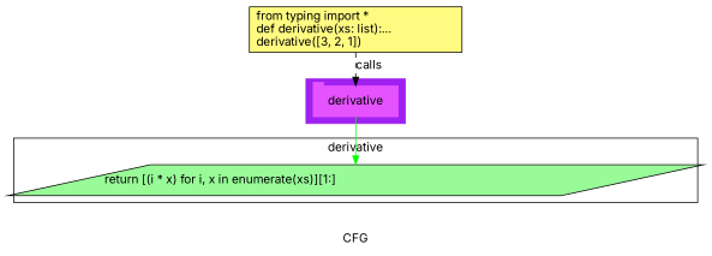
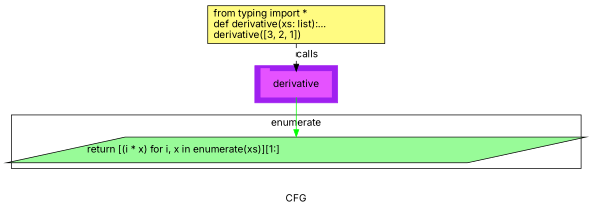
  digraph {
    compound=True
    fontname=Inter
    label=CFG
    pack=False
    rankdir=TB
    ranksep=0.02
    node [fontname=Inter style="filled,solid"]
    edge [fontname=Inter]
    n1 [color="#E552FF" height=0.5 label=derivative linenum="[7]" shape=tab style=filled width=1.375]
    n2 [fillcolor="#98fb98" height=0.5 label="return [(i * x) for i, x in enumerate(xs)][1:]\l" linenum="[5]" shape=parallelogram width=10.482]
    n3 [fillcolor="#FFFB81" height=0.73611 label="from typing import *\ldef derivative(xs: list):...\lderivative([3, 2, 1])\l" linenum="[1]" shape=rectangle width=3.4444]
    subgraph cluster_1 {
      color=purple
      compound=true
      label=""
      shape=tab
      style=filled
      n1
    }
    subgraph cluster_2 {
-     label=derivative
+     label=enumerate
      n2
    }
    n1 -> n2 [color=green]
    n3 -> n1 [label=calls style=dashed]
  }
